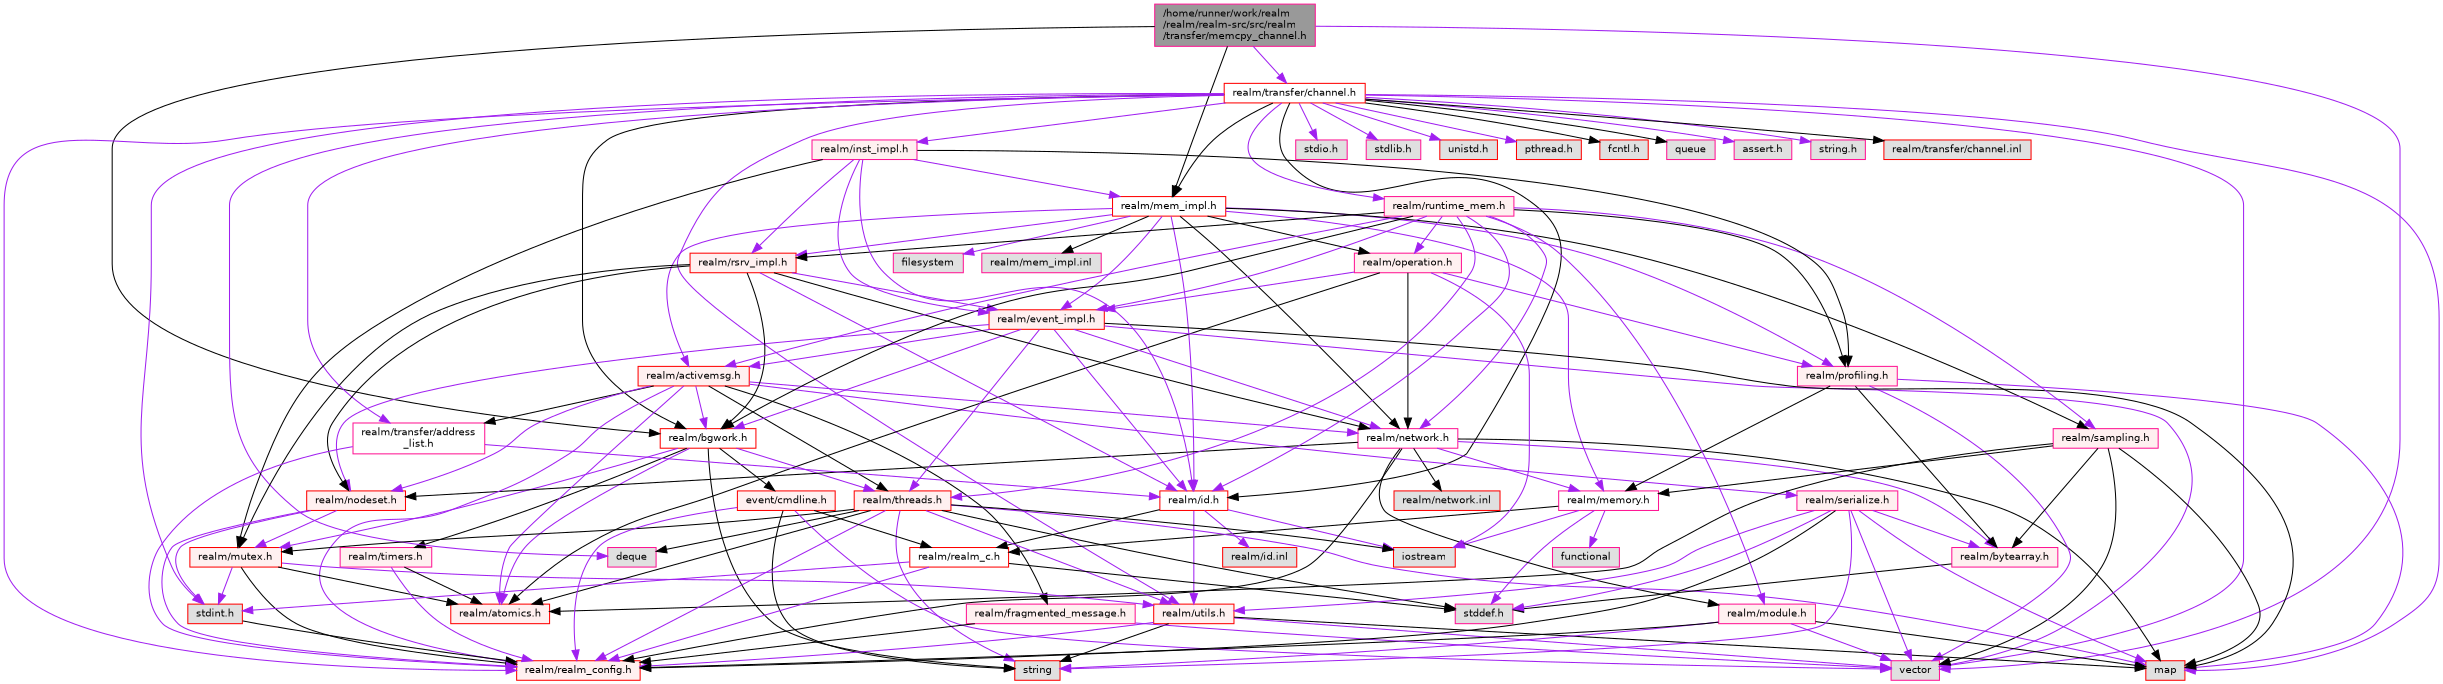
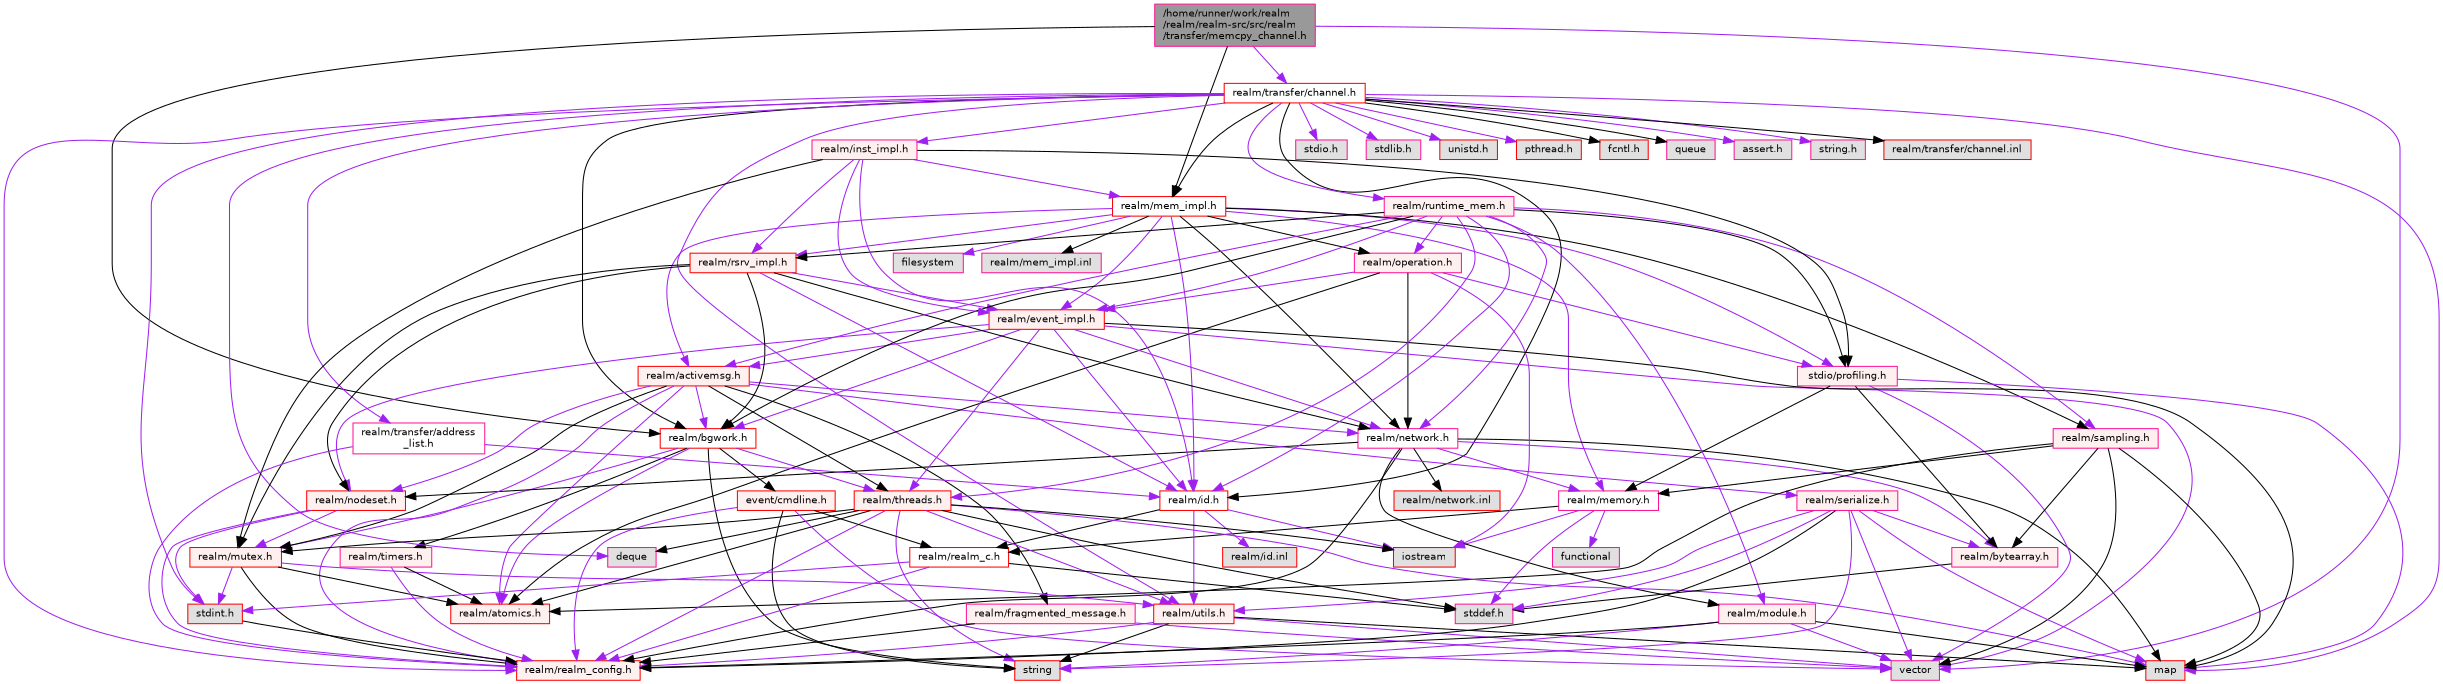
  digraph {
    node [color=deeppink fillcolor="#E0E0E0" fontname=Helvetica fontsize=10 shape=box style=filled]
    edge [color=purple fontname=Helvetica fontsize=10 labelfontname=Helvetica labelfontsize=10 style=solid]
    n1 [fillcolor=grey60 fontcolor=black height=0.2 label="/home/runner/work/realm\l/realm/realm-src/src/realm\l/transfer/memcpy_channel.h" width=0.4]
    n2 [height=0.2 label=vector width=0.4]
    n3 [color=red fillcolor=white height=0.2 label="realm/mem_impl.h" width=0.4]
    n4 [color=red fillcolor=white height=0.2 label="realm/bgwork.h" width=0.4]
    n5 [color=red fillcolor=white height=0.2 label="realm/transfer/channel.h" width=0.4]
    n6 [fillcolor=white height=0.2 label="realm/memory.h" width=0.4]
    n7 [color=red fillcolor=white height=0.2 label="realm/id.h" width=0.4]
    n8 [fillcolor=white height=0.2 label="realm/network.h" width=0.4]
    n9 [color=red fillcolor="#FFF0F0" height=0.2 label="realm/activemsg.h" width=0.4]
    n10 [fillcolor="#FFF0F0" height=0.2 label="realm/operation.h" width=0.4]
-   n11 [fillcolor="#FFF0F0" height=0.2 label="realm/profiling.h" width=0.4]
+   n11 [fillcolor="#FFF0F0" height=0.2 label="stdio/profiling.h" width=0.4]
    n12 [color=red fillcolor="#FFF0F0" height=0.2 label="realm/event_impl.h" width=0.4]
    n13 [fillcolor="#FFF0F0" height=0.2 label="realm/sampling.h" width=0.4]
    n14 [color=red fillcolor="#FFF0F0" height=0.2 label="realm/rsrv_impl.h" width=0.4]
    n15 [height=0.2 label=filesystem width=0.4]
    n16 [height=0.2 label="realm/mem_impl.inl" width=0.4]
    n17 [color=red height=0.2 label=string width=0.4]
    n18 [color=red fillcolor="#FFF0F0" height=0.2 label="realm/mutex.h" width=0.4]
    n19 [color=red fillcolor="#FFF0F0" height=0.2 label="realm/atomics.h" width=0.4]
    n20 [color=red fillcolor="#FFF0F0" height=0.2 label="realm/threads.h" width=0.4]
    n21 [color=red fillcolor="#FFF0F0" height=0.2 label="event/cmdline.h" width=0.4]
    n22 [fillcolor="#FFF0F0" height=0.2 label="realm/timers.h" width=0.4]
    n23 [color=red fillcolor="#FFF0F0" height=0.2 label="realm/realm_config.h" width=0.4]
    n24 [color=red height=0.2 label="stdint.h" width=0.4]
    n25 [color=red fillcolor="#FFF0F0" height=0.2 label="realm/utils.h" width=0.4]
    n26 [color=red height=0.2 label=map width=0.4]
    n27 [height=0.2 label=deque width=0.4]
    n28 [height=0.2 label="stdio.h" width=0.4]
    n29 [height=0.2 label="stdlib.h" width=0.4]
    n30 [color=red height=0.2 label="unistd.h" width=0.4]
    n31 [color=red height=0.2 label="pthread.h" width=0.4]
    n32 [color=red height=0.2 label="fcntl.h" width=0.4]
    n33 [height=0.2 label=queue width=0.4]
    n34 [height=0.2 label="assert.h" width=0.4]
    n35 [height=0.2 label="string.h" width=0.4]
    n36 [fillcolor="#FFF0F0" height=0.2 label="realm/runtime_mem.h" width=0.4]
    n37 [fillcolor="#FFF0F0" height=0.2 label="realm/inst_impl.h" width=0.4]
    n38 [fillcolor=white height=0.2 label="realm/transfer/address\l_list.h" width=0.4]
    n39 [color=red height=0.2 label="realm/transfer/channel.inl" width=0.4]
    n40 [color=red fillcolor=white height=0.2 label="realm/realm_c.h" width=0.4]
    n41 [height=0.2 label="stddef.h" width=0.4]
    n42 [color=red height=0.2 label=iostream width=0.4]
    n43 [height=0.2 label=functional width=0.4]
    n44 [color=red height=0.2 label="realm/id.inl" width=0.4]
    n45 [fillcolor="#FFF0F0" height=0.2 label="realm/module.h" width=0.4]
    n46 [color=red fillcolor="#FFF0F0" height=0.2 label="realm/nodeset.h" width=0.4]
    n47 [fillcolor="#FFF0F0" height=0.2 label="realm/bytearray.h" width=0.4]
    n48 [color=red height=0.2 label="realm/network.inl" width=0.4]
    n49 [fillcolor="#FFF0F0" height=0.2 label="realm/fragmented_message.h" width=0.4]
    n50 [fillcolor="#FFF0F0" height=0.2 label="realm/serialize.h" width=0.4]
    n1 -> n2
    n1 -> n3 [color=black]
    n1 -> n4 [color=black]
    n1 -> n5
    n3 -> n6
    n3 -> n7
    n3 -> n8 [color=black]
    n3 -> n9
    n3 -> n10 [color=black]
    n3 -> n11
    n3 -> n12
    n3 -> n13 [color=black]
    n3 -> n14
    n3 -> n15
    n3 -> n16 [color=black]
    n4 -> n17 [color=black]
    n4 -> n18
    n4 -> n19
    n4 -> n20
    n4 -> n21 [color=black]
    n4 -> n22 [color=black]
-   n5 -> n2
    n5 -> n3 [color=black]
    n5 -> n4 [color=black]
    n5 -> n7 [color=black]
    n5 -> n23
    n5 -> n24
    n5 -> n25
    n5 -> n26
    n5 -> n27
    n5 -> n28
    n5 -> n29
    n5 -> n30
    n5 -> n31
    n5 -> n32 [color=black]
    n5 -> n33 [color=black]
    n5 -> n34
    n5 -> n35
    n5 -> n36
    n5 -> n37
    n5 -> n38
    n5 -> n39 [color=black]
    n6 -> n40 [color=black]
    n6 -> n41
    n6 -> n42
    n6 -> n43
    n7 -> n25
    n7 -> n40 [color=black]
    n7 -> n42
    n7 -> n44
    n8 -> n6
    n8 -> n23 [color=black]
    n8 -> n26 [color=black]
    n8 -> n45 [color=black]
    n8 -> n46 [color=black]
    n8 -> n47
    n8 -> n48 [color=black]
    n9 -> n4
    n9 -> n8
-   n9 -> n38 [color=black]
+   n9 -> n18 [color=black]
    n9 -> n19
    n9 -> n20 [color=black]
    n9 -> n23
    n9 -> n46
    n9 -> n49 [color=black]
    n9 -> n50
    n10 -> n8 [color=black]
    n10 -> n11
    n10 -> n12
    n10 -> n19 [color=black]
    n10 -> n42
    n11 -> n2
    n11 -> n6 [color=black]
    n11 -> n26
    n11 -> n47 [color=black]
    n12 -> n2
    n12 -> n4
    n12 -> n7
    n12 -> n8
    n12 -> n9
    n12 -> n20
    n12 -> n26 [color=black]
    n12 -> n46
    n13 -> n2 [color=black]
    n13 -> n6 [color=black]
    n13 -> n19 [color=black]
    n13 -> n26 [color=black]
    n13 -> n47 [color=black]
    n14 -> n4 [color=black]
    n14 -> n7
    n14 -> n8 [color=black]
    n14 -> n12
    n14 -> n18 [color=black]
    n14 -> n46 [color=black]
    n18 -> n19 [color=black]
    n18 -> n23 [color=black]
    n18 -> n24
    n18 -> n25
    n20 -> n17
    n20 -> n18 [color=black]
    n20 -> n19 [color=black]
    n20 -> n23
    n20 -> n25
    n20 -> n26
    n20 -> n27 [color=black]
    n20 -> n41 [color=black]
    n20 -> n42 [color=black]
    n21 -> n2
    n21 -> n17 [color=black]
    n21 -> n23
    n21 -> n40 [color=black]
    n22 -> n19 [color=black]
    n22 -> n23
    n24 -> n23 [color=black]
    n25 -> n2
    n25 -> n17 [color=black]
    n25 -> n23
    n25 -> n26 [color=black]
    n36 -> n4 [color=black]
    n36 -> n7
    n36 -> n8
    n36 -> n9
    n36 -> n10
    n36 -> n11 [color=black]
    n36 -> n12
    n36 -> n13
    n36 -> n14 [color=black]
    n36 -> n20
    n36 -> n45
    n37 -> n3
    n37 -> n7
    n37 -> n11 [color=black]
    n37 -> n12
    n37 -> n14
    n37 -> n18 [color=black]
    n38 -> n7
    n38 -> n23
    n40 -> n23
    n40 -> n24
    n40 -> n41 [color=black]
    n45 -> n2
    n45 -> n17
    n45 -> n23 [color=black]
    n45 -> n26 [color=black]
    n46 -> n18
    n46 -> n23
    n46 -> n24
    n47 -> n41 [color=black]
    n49 -> n2
    n49 -> n23 [color=black]
    n50 -> n2
    n50 -> n17
    n50 -> n23 [color=black]
    n50 -> n25
    n50 -> n26
    n50 -> n41
    n50 -> n47
  }
